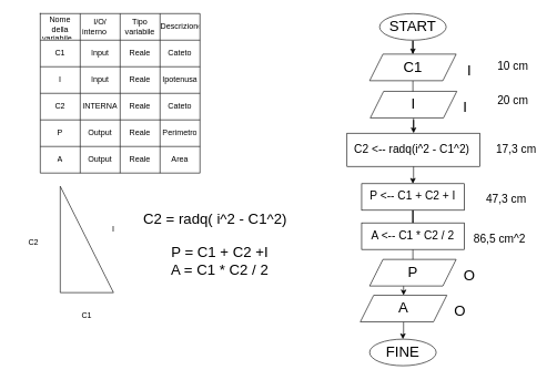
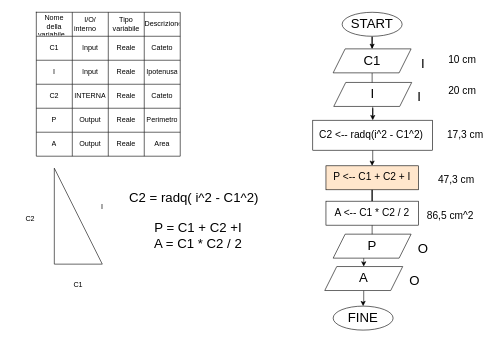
  <mxCell id="0" />
  <mxCell id="1" parent="0" />
  <mxCell id="2" value="" style="shape=table;startSize=0;container=1;collapsible=0;childLayout=tableLayout;" vertex="1" parent="1"><mxGeometry x="60" y="20" width="240" height="240" as="geometry" /></mxCell>
  <mxCell id="3" value="" style="shape=tableRow;horizontal=0;startSize=0;swimlaneHead=0;swimlaneBody=0;top=0;left=0;bottom=0;right=0;collapsible=0;dropTarget=0;fillColor=none;points=[[0,0.5],[1,0.5]];portConstraint=eastwest;" vertex="1" parent="2"><mxGeometry width="240" height="40" as="geometry" /></mxCell>
  <mxCell id="4" value="Nome della variabile&lt;span style=&quot;white-space: pre&quot;&gt;&#09;&lt;/span&gt;" style="shape=partialRectangle;html=1;whiteSpace=wrap;connectable=0;overflow=hidden;fillColor=none;top=0;left=0;bottom=0;right=0;pointerEvents=1;" vertex="1" parent="3"><mxGeometry width="60" height="40" as="geometry"><mxRectangle width="60" height="40" as="alternateBounds" /></mxGeometry></mxCell>
  <mxCell id="5" value="I/O/&lt;br&gt;interno&lt;span style=&quot;white-space: pre&quot;&gt;&#09;&lt;/span&gt;" style="shape=partialRectangle;html=1;whiteSpace=wrap;connectable=0;overflow=hidden;fillColor=none;top=0;left=0;bottom=0;right=0;pointerEvents=1;" vertex="1" parent="3"><mxGeometry x="60" width="60" height="40" as="geometry"><mxRectangle width="60" height="40" as="alternateBounds" /></mxGeometry></mxCell>
  <mxCell id="6" value="Tipo variabile" style="shape=partialRectangle;html=1;whiteSpace=wrap;connectable=0;overflow=hidden;fillColor=none;top=0;left=0;bottom=0;right=0;pointerEvents=1;" vertex="1" parent="3"><mxGeometry x="120" width="60" height="40" as="geometry"><mxRectangle width="60" height="40" as="alternateBounds" /></mxGeometry></mxCell>
  <mxCell id="7" value="Descrizione" style="shape=partialRectangle;html=1;whiteSpace=wrap;connectable=0;overflow=hidden;fillColor=none;top=0;left=0;bottom=0;right=0;pointerEvents=1;" vertex="1" parent="3"><mxGeometry x="180" width="60" height="40" as="geometry"><mxRectangle width="60" height="40" as="alternateBounds" /></mxGeometry></mxCell>
  <mxCell id="8" value="" style="shape=tableRow;horizontal=0;startSize=0;swimlaneHead=0;swimlaneBody=0;top=0;left=0;bottom=0;right=0;collapsible=0;dropTarget=0;fillColor=none;points=[[0,0.5],[1,0.5]];portConstraint=eastwest;" vertex="1" parent="2"><mxGeometry y="40" width="240" height="40" as="geometry" /></mxCell>
  <mxCell id="9" value="C1" style="shape=partialRectangle;html=1;whiteSpace=wrap;connectable=0;overflow=hidden;fillColor=none;top=0;left=0;bottom=0;right=0;pointerEvents=1;" vertex="1" parent="8"><mxGeometry width="60" height="40" as="geometry"><mxRectangle width="60" height="40" as="alternateBounds" /></mxGeometry></mxCell>
  <mxCell id="10" value="Input" style="shape=partialRectangle;html=1;whiteSpace=wrap;connectable=0;overflow=hidden;fillColor=none;top=0;left=0;bottom=0;right=0;pointerEvents=1;" vertex="1" parent="8"><mxGeometry x="60" width="60" height="40" as="geometry"><mxRectangle width="60" height="40" as="alternateBounds" /></mxGeometry></mxCell>
  <mxCell id="11" value="Reale" style="shape=partialRectangle;html=1;whiteSpace=wrap;connectable=0;overflow=hidden;fillColor=none;top=0;left=0;bottom=0;right=0;pointerEvents=1;" vertex="1" parent="8"><mxGeometry x="120" width="60" height="40" as="geometry"><mxRectangle width="60" height="40" as="alternateBounds" /></mxGeometry></mxCell>
  <mxCell id="12" value="Cateto" style="shape=partialRectangle;html=1;whiteSpace=wrap;connectable=0;overflow=hidden;fillColor=none;top=0;left=0;bottom=0;right=0;pointerEvents=1;" vertex="1" parent="8"><mxGeometry x="180" width="60" height="40" as="geometry"><mxRectangle width="60" height="40" as="alternateBounds" /></mxGeometry></mxCell>
  <mxCell id="13" value="" style="shape=tableRow;horizontal=0;startSize=0;swimlaneHead=0;swimlaneBody=0;top=0;left=0;bottom=0;right=0;collapsible=0;dropTarget=0;fillColor=none;points=[[0,0.5],[1,0.5]];portConstraint=eastwest;" vertex="1" parent="2"><mxGeometry y="80" width="240" height="40" as="geometry" /></mxCell>
  <mxCell id="14" value="I" style="shape=partialRectangle;html=1;whiteSpace=wrap;connectable=0;overflow=hidden;fillColor=none;top=0;left=0;bottom=0;right=0;pointerEvents=1;" vertex="1" parent="13"><mxGeometry width="60" height="40" as="geometry"><mxRectangle width="60" height="40" as="alternateBounds" /></mxGeometry></mxCell>
  <mxCell id="15" value="Input" style="shape=partialRectangle;html=1;whiteSpace=wrap;connectable=0;overflow=hidden;fillColor=none;top=0;left=0;bottom=0;right=0;pointerEvents=1;" vertex="1" parent="13"><mxGeometry x="60" width="60" height="40" as="geometry"><mxRectangle width="60" height="40" as="alternateBounds" /></mxGeometry></mxCell>
  <mxCell id="16" value="Reale" style="shape=partialRectangle;html=1;whiteSpace=wrap;connectable=0;overflow=hidden;fillColor=none;top=0;left=0;bottom=0;right=0;pointerEvents=1;" vertex="1" parent="13"><mxGeometry x="120" width="60" height="40" as="geometry"><mxRectangle width="60" height="40" as="alternateBounds" /></mxGeometry></mxCell>
  <mxCell id="17" value="Ipotenusa" style="shape=partialRectangle;html=1;whiteSpace=wrap;connectable=0;overflow=hidden;fillColor=none;top=0;left=0;bottom=0;right=0;pointerEvents=1;" vertex="1" parent="13"><mxGeometry x="180" width="60" height="40" as="geometry"><mxRectangle width="60" height="40" as="alternateBounds" /></mxGeometry></mxCell>
  <mxCell id="18" value="" style="shape=tableRow;horizontal=0;startSize=0;swimlaneHead=0;swimlaneBody=0;top=0;left=0;bottom=0;right=0;collapsible=0;dropTarget=0;fillColor=none;points=[[0,0.5],[1,0.5]];portConstraint=eastwest;" vertex="1" parent="2"><mxGeometry y="120" width="240" height="40" as="geometry" /></mxCell>
  <mxCell id="19" value="C2" style="shape=partialRectangle;html=1;whiteSpace=wrap;connectable=0;overflow=hidden;fillColor=none;top=0;left=0;bottom=0;right=0;pointerEvents=1;" vertex="1" parent="18"><mxGeometry width="60" height="40" as="geometry"><mxRectangle width="60" height="40" as="alternateBounds" /></mxGeometry></mxCell>
  <mxCell id="20" value="INTERNA" style="shape=partialRectangle;html=1;whiteSpace=wrap;connectable=0;overflow=hidden;fillColor=none;top=0;left=0;bottom=0;right=0;pointerEvents=1;" vertex="1" parent="18"><mxGeometry x="60" width="60" height="40" as="geometry"><mxRectangle width="60" height="40" as="alternateBounds" /></mxGeometry></mxCell>
  <mxCell id="21" value="Reale" style="shape=partialRectangle;html=1;whiteSpace=wrap;connectable=0;overflow=hidden;fillColor=none;top=0;left=0;bottom=0;right=0;pointerEvents=1;" vertex="1" parent="18"><mxGeometry x="120" width="60" height="40" as="geometry"><mxRectangle width="60" height="40" as="alternateBounds" /></mxGeometry></mxCell>
  <mxCell id="22" value="Cateto" style="shape=partialRectangle;html=1;whiteSpace=wrap;connectable=0;overflow=hidden;fillColor=none;top=0;left=0;bottom=0;right=0;pointerEvents=1;" vertex="1" parent="18"><mxGeometry x="180" width="60" height="40" as="geometry"><mxRectangle width="60" height="40" as="alternateBounds" /></mxGeometry></mxCell>
  <mxCell id="23" value="" style="shape=tableRow;horizontal=0;startSize=0;swimlaneHead=0;swimlaneBody=0;top=0;left=0;bottom=0;right=0;collapsible=0;dropTarget=0;fillColor=none;points=[[0,0.5],[1,0.5]];portConstraint=eastwest;" vertex="1" parent="2"><mxGeometry y="160" width="240" height="40" as="geometry" /></mxCell>
  <mxCell id="24" value="P" style="shape=partialRectangle;html=1;whiteSpace=wrap;connectable=0;overflow=hidden;fillColor=none;top=0;left=0;bottom=0;right=0;pointerEvents=1;" vertex="1" parent="23"><mxGeometry width="60" height="40" as="geometry"><mxRectangle width="60" height="40" as="alternateBounds" /></mxGeometry></mxCell>
  <mxCell id="25" value="Output" style="shape=partialRectangle;html=1;whiteSpace=wrap;connectable=0;overflow=hidden;fillColor=none;top=0;left=0;bottom=0;right=0;pointerEvents=1;" vertex="1" parent="23"><mxGeometry x="60" width="60" height="40" as="geometry"><mxRectangle width="60" height="40" as="alternateBounds" /></mxGeometry></mxCell>
  <mxCell id="26" value="Reale" style="shape=partialRectangle;html=1;whiteSpace=wrap;connectable=0;overflow=hidden;fillColor=none;top=0;left=0;bottom=0;right=0;pointerEvents=1;" vertex="1" parent="23"><mxGeometry x="120" width="60" height="40" as="geometry"><mxRectangle width="60" height="40" as="alternateBounds" /></mxGeometry></mxCell>
  <mxCell id="27" value="Perimetro" style="shape=partialRectangle;html=1;whiteSpace=wrap;connectable=0;overflow=hidden;fillColor=none;top=0;left=0;bottom=0;right=0;pointerEvents=1;" vertex="1" parent="23"><mxGeometry x="180" width="60" height="40" as="geometry"><mxRectangle width="60" height="40" as="alternateBounds" /></mxGeometry></mxCell>
  <mxCell id="28" style="shape=tableRow;horizontal=0;startSize=0;swimlaneHead=0;swimlaneBody=0;top=0;left=0;bottom=0;right=0;collapsible=0;dropTarget=0;fillColor=none;points=[[0,0.5],[1,0.5]];portConstraint=eastwest;" vertex="1" parent="2"><mxGeometry y="200" width="240" height="40" as="geometry" /></mxCell>
  <mxCell id="29" value="A" style="shape=partialRectangle;html=1;whiteSpace=wrap;connectable=0;overflow=hidden;fillColor=none;top=0;left=0;bottom=0;right=0;pointerEvents=1;" vertex="1" parent="28"><mxGeometry width="60" height="40" as="geometry"><mxRectangle width="60" height="40" as="alternateBounds" /></mxGeometry></mxCell>
  <mxCell id="30" value="Output" style="shape=partialRectangle;html=1;whiteSpace=wrap;connectable=0;overflow=hidden;fillColor=none;top=0;left=0;bottom=0;right=0;pointerEvents=1;" vertex="1" parent="28"><mxGeometry x="60" width="60" height="40" as="geometry"><mxRectangle width="60" height="40" as="alternateBounds" /></mxGeometry></mxCell>
  <mxCell id="31" value="Reale" style="shape=partialRectangle;html=1;whiteSpace=wrap;connectable=0;overflow=hidden;fillColor=none;top=0;left=0;bottom=0;right=0;pointerEvents=1;" vertex="1" parent="28"><mxGeometry x="120" width="60" height="40" as="geometry"><mxRectangle width="60" height="40" as="alternateBounds" /></mxGeometry></mxCell>
  <mxCell id="32" value="Area" style="shape=partialRectangle;html=1;whiteSpace=wrap;connectable=0;overflow=hidden;fillColor=none;top=0;left=0;bottom=0;right=0;pointerEvents=1;" vertex="1" parent="28"><mxGeometry x="180" width="60" height="40" as="geometry"><mxRectangle width="60" height="40" as="alternateBounds" /></mxGeometry></mxCell>
  <mxCell id="33" value="" style="endArrow=none;html=1;rounded=0;" edge="1" parent="1"><mxGeometry width="50" height="50" relative="1" as="geometry"><mxPoint x="90" y="280" as="sourcePoint" /><mxPoint x="90" y="440" as="targetPoint" /></mxGeometry></mxCell>
  <mxCell id="34" value="" style="endArrow=none;html=1;rounded=0;" edge="1" parent="1"><mxGeometry width="50" height="50" relative="1" as="geometry"><mxPoint x="170" y="440" as="sourcePoint" /><mxPoint x="90" y="440" as="targetPoint" /></mxGeometry></mxCell>
  <mxCell id="35" value="" style="endArrow=none;html=1;rounded=0;" edge="1" parent="1"><mxGeometry width="50" height="50" relative="1" as="geometry"><mxPoint x="170" y="440" as="sourcePoint" /><mxPoint x="90" y="280" as="targetPoint" /></mxGeometry></mxCell>
  <mxCell id="36" value="C1" style="text;html=1;strokeColor=none;fillColor=none;align=center;verticalAlign=middle;whiteSpace=wrap;rounded=0;" vertex="1" parent="1"><mxGeometry x="100" y="460" width="60" height="30" as="geometry" /></mxCell>
  <mxCell id="37" value="C2" style="text;html=1;strokeColor=none;fillColor=none;align=center;verticalAlign=middle;whiteSpace=wrap;rounded=0;" vertex="1" parent="1"><mxGeometry x="20" y="350" width="60" height="30" as="geometry" /></mxCell>
  <mxCell id="38" value="I" style="text;html=1;strokeColor=none;fillColor=none;align=center;verticalAlign=middle;whiteSpace=wrap;rounded=0;" vertex="1" parent="1"><mxGeometry x="140" y="330" width="60" height="30" as="geometry" /></mxCell>
  <mxCell id="39" value="C2 = radq( i^2 - C1^2)" style="text;html=1;strokeColor=none;fillColor=none;align=center;verticalAlign=middle;whiteSpace=wrap;rounded=0;fontSize=22;" vertex="1" parent="1"><mxGeometry x="173" y="290" width="300" height="80" as="geometry" /></mxCell>
  <mxCell id="40" value="&lt;br&gt;P = C1 + C2 +I&lt;br&gt;A = C1 * C2 / 2&lt;br&gt;" style="text;html=1;strokeColor=none;fillColor=none;align=center;verticalAlign=middle;whiteSpace=wrap;rounded=0;fontSize=22;" vertex="1" parent="1"><mxGeometry x="180" y="340" width="300" height="80" as="geometry" /></mxCell>
  <mxCell id="41" value="" style="edgeStyle=orthogonalEdgeStyle;rounded=0;orthogonalLoop=1;jettySize=auto;html=1;fontSize=22;" edge="1" parent="1" source="42" target="44"><mxGeometry relative="1" as="geometry" /></mxCell>
  <mxCell id="42" value="START" style="ellipse;whiteSpace=wrap;html=1;fontSize=22;" vertex="1" parent="1"><mxGeometry x="570" y="20" width="100" height="40" as="geometry" /></mxCell>
  <mxCell id="43" value="" style="edgeStyle=orthogonalEdgeStyle;rounded=0;orthogonalLoop=1;jettySize=auto;html=1;fontSize=22;" edge="1" parent="1" source="44" target="47"><mxGeometry relative="1" as="geometry" /></mxCell>
  <mxCell id="44" value="C1" style="shape=parallelogram;perimeter=parallelogramPerimeter;whiteSpace=wrap;html=1;fixedSize=1;fontSize=22;" vertex="1" parent="1"><mxGeometry x="555" y="81" width="130" height="40" as="geometry" /></mxCell>
  <mxCell id="45" value="I" style="text;html=1;strokeColor=none;fillColor=none;align=center;verticalAlign=middle;whiteSpace=wrap;rounded=0;fontSize=22;" vertex="1" parent="1"><mxGeometry x="675" y="91" width="60" height="30" as="geometry" /></mxCell>
  <mxCell id="46" value="" style="edgeStyle=orthogonalEdgeStyle;rounded=0;orthogonalLoop=1;jettySize=auto;html=1;fontSize=17;" edge="1" parent="1" source="47" target="50"><mxGeometry relative="1" as="geometry" /></mxCell>
  <mxCell id="47" value="I" style="shape=parallelogram;perimeter=parallelogramPerimeter;whiteSpace=wrap;html=1;fixedSize=1;fontSize=22;" vertex="1" parent="1"><mxGeometry x="556" y="137" width="130" height="40" as="geometry" /></mxCell>
  <mxCell id="48" value="I" style="text;html=1;strokeColor=none;fillColor=none;align=center;verticalAlign=middle;whiteSpace=wrap;rounded=0;fontSize=22;" vertex="1" parent="1"><mxGeometry x="669" y="147" width="60" height="30" as="geometry" /></mxCell>
  <mxCell id="49" value="" style="edgeStyle=orthogonalEdgeStyle;rounded=0;orthogonalLoop=1;jettySize=auto;html=1;fontSize=17;" edge="1" parent="1" source="50" target="52"><mxGeometry relative="1" as="geometry" /></mxCell>
  <mxCell id="50" value="C2 &amp;lt;-- radq(i^2 - C1^2)&amp;nbsp;" style="rounded=0;whiteSpace=wrap;html=1;fontSize=17;" vertex="1" parent="1"><mxGeometry x="521" y="200" width="200" height="50" as="geometry" /></mxCell>
  <mxCell id="51" value="" style="edgeStyle=orthogonalEdgeStyle;rounded=0;orthogonalLoop=1;jettySize=auto;html=1;fontSize=17;endArrow=none;" edge="1" parent="1" source="52" target="54"><mxGeometry relative="1" as="geometry" /></mxCell>
- <mxCell id="52" value="P &amp;lt;-- C1 + C2 + I" style="rounded=0;whiteSpace=wrap;html=1;fontSize=17;" vertex="1" parent="1"><mxGeometry x="543" y="276" width="154" height="40" as="geometry" /></mxCell>
+ <mxCell id="52" value="P &amp;lt;-- C1 + C2 + I" style="rounded=0;whiteSpace=wrap;html=1;fontSize=17;fillColor=#ffe6cc;" vertex="1" parent="1"><mxGeometry x="543" y="276" width="154" height="40" as="geometry" /></mxCell>
  <mxCell id="53" value="" style="edgeStyle=orthogonalEdgeStyle;rounded=0;orthogonalLoop=1;jettySize=auto;html=1;fontSize=17;" edge="1" parent="1" source="54" target="58"><mxGeometry relative="1" as="geometry" /></mxCell>
  <mxCell id="54" value="A &amp;lt;-- C1 * C2 / 2" style="rounded=0;whiteSpace=wrap;html=1;fontSize=17;" vertex="1" parent="1"><mxGeometry x="543" y="335" width="154" height="40" as="geometry" /></mxCell>
  <mxCell id="55" value="P" style="shape=parallelogram;perimeter=parallelogramPerimeter;whiteSpace=wrap;html=1;fixedSize=1;fontSize=22;" vertex="1" parent="1"><mxGeometry x="555" y="390" width="130" height="40" as="geometry" /></mxCell>
  <mxCell id="56" value="O" style="text;html=1;strokeColor=none;fillColor=none;align=center;verticalAlign=middle;whiteSpace=wrap;rounded=0;fontSize=22;" vertex="1" parent="1"><mxGeometry x="675" y="400" width="60" height="30" as="geometry" /></mxCell>
  <mxCell id="57" value="" style="edgeStyle=orthogonalEdgeStyle;rounded=0;orthogonalLoop=1;jettySize=auto;html=1;fontSize=17;" edge="1" parent="1" source="58" target="60"><mxGeometry relative="1" as="geometry" /></mxCell>
  <mxCell id="58" value="A" style="shape=parallelogram;perimeter=parallelogramPerimeter;whiteSpace=wrap;html=1;fixedSize=1;fontSize=22;" vertex="1" parent="1"><mxGeometry x="541" y="444" width="130" height="40" as="geometry" /></mxCell>
  <mxCell id="59" value="O" style="text;html=1;strokeColor=none;fillColor=none;align=center;verticalAlign=middle;whiteSpace=wrap;rounded=0;fontSize=22;" vertex="1" parent="1"><mxGeometry x="661" y="454" width="60" height="30" as="geometry" /></mxCell>
  <mxCell id="60" value="FINE" style="ellipse;whiteSpace=wrap;html=1;fontSize=22;" vertex="1" parent="1"><mxGeometry x="555" y="510" width="100" height="40" as="geometry" /></mxCell>
  <mxCell id="61" value="10 cm" style="text;html=1;align=center;verticalAlign=middle;resizable=0;points=[];autosize=1;strokeColor=none;fillColor=none;fontSize=17;" vertex="1" parent="1"><mxGeometry x="740" y="85" width="60" height="30" as="geometry" /></mxCell>
  <mxCell id="62" value="20 cm" style="text;html=1;align=center;verticalAlign=middle;resizable=0;points=[];autosize=1;strokeColor=none;fillColor=none;fontSize=17;" vertex="1" parent="1"><mxGeometry x="740" y="137" width="60" height="30" as="geometry" /></mxCell>
  <mxCell id="63" value="17,3 cm" style="text;html=1;align=center;verticalAlign=middle;resizable=0;points=[];autosize=1;strokeColor=none;fillColor=none;fontSize=17;" vertex="1" parent="1"><mxGeometry x="735" y="210" width="80" height="30" as="geometry" /></mxCell>
  <mxCell id="64" value="47,3 cm" style="text;html=1;align=center;verticalAlign=middle;resizable=0;points=[];autosize=1;strokeColor=none;fillColor=none;fontSize=17;" vertex="1" parent="1"><mxGeometry x="720" y="285" width="80" height="30" as="geometry" /></mxCell>
  <mxCell id="65" value="86,5 cm^2" style="text;html=1;align=center;verticalAlign=middle;resizable=0;points=[];autosize=1;strokeColor=none;fillColor=none;fontSize=17;" vertex="1" parent="1"><mxGeometry x="705" y="345" width="90" height="30" as="geometry" /></mxCell>
